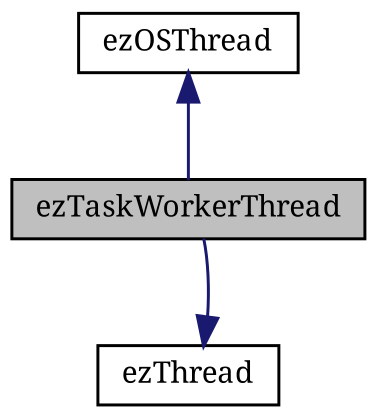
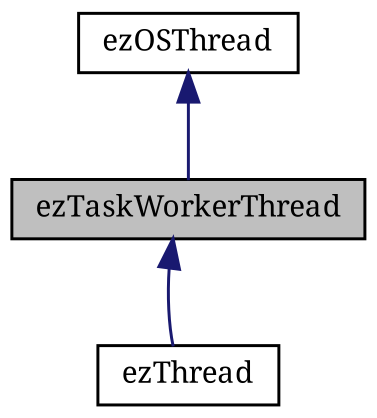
  digraph {
    fontname="Noto Serif"
    node [color=black fillcolor=white fontname="Noto Serif" fontsize=10 shape=record style=filled]
    edge [color=midnightblue dir=back fontname="Noto Serif" fontsize=10 labelfontname=Helvetica labelfontsize=10 style=solid]
    n1 [fillcolor=grey75 fontcolor=black height=0.2 label=ezTaskWorkerThread width=0.4]
    n2 [height=0.2 label=ezThread width=0.4]
    n3 [height=0.2 label=ezOSThread width=0.4]
-   n2 -> n1
+   n1 -> n2
    n3 -> n1
  }
